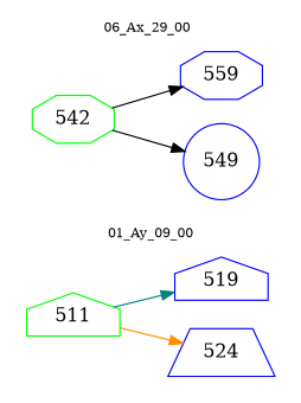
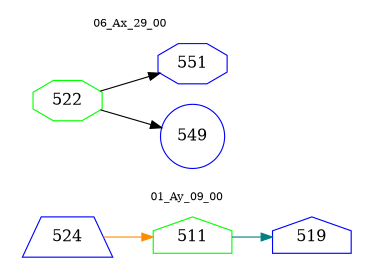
  digraph {
    rankdir=LR
    node [color=blue shape=house]
    edge [color=black]
    n1 [label=524 shape=trapezium]
    n2 [color=green label=511]
    n3 [label=519]
    n4 [label=549 shape=circle]
-   n5 [color=green label=542 shape=octagon]
-   n6 [label=559 shape=octagon]
+   n5 [color=green label=522 shape=octagon]
+   n6 [label=551 shape=octagon]
    subgraph cluster_1 {
      color=white
      fontsize=10
      label="01_Ay_09_00"
      n1
      n2
      n3
    }
    subgraph cluster_2 {
      color=white
      fontsize=10
      label="06_Ax_29_00"
      n4
      n5
      n6
    }
-   n2 -> n1 [color=darkorange]
+   n1 -> n2 [color=darkorange]
    n2 -> n3 [color=teal]
    n5 -> n4
    n5 -> n6
  }
